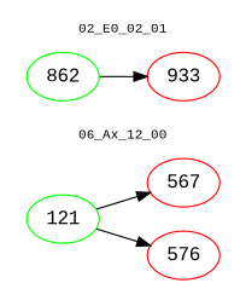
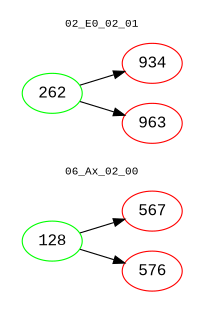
  digraph {
    fontname="Liberation Mono"
    rankdir=LR
    node [color=red fontname="Liberation Mono"]
    edge [color=black fontname="Liberation Mono"]
-   n1 [color=green label=121]
+   n1 [color=green label=128]
    n2 [label=576]
    n3 [label=567]
-   n4 [color=green label=862]
-   n5 [label=933]
+   n4 [color=green label=262]
+   n5 [label=963]
+   n6 [label=934]
    subgraph cluster_1 {
      color=white
      fontsize=10
-     label="06_Ax_12_00"
+     label="06_Ax_02_00"
      n1
      n2
      n3
    }
    subgraph cluster_2 {
      color=white
      fontsize=10
      label="02_E0_02_01"
      n4
      n5
+     n6
    }
    n1 -> n2
    n1 -> n3
    n4 -> n5
+   n4 -> n6
  }
